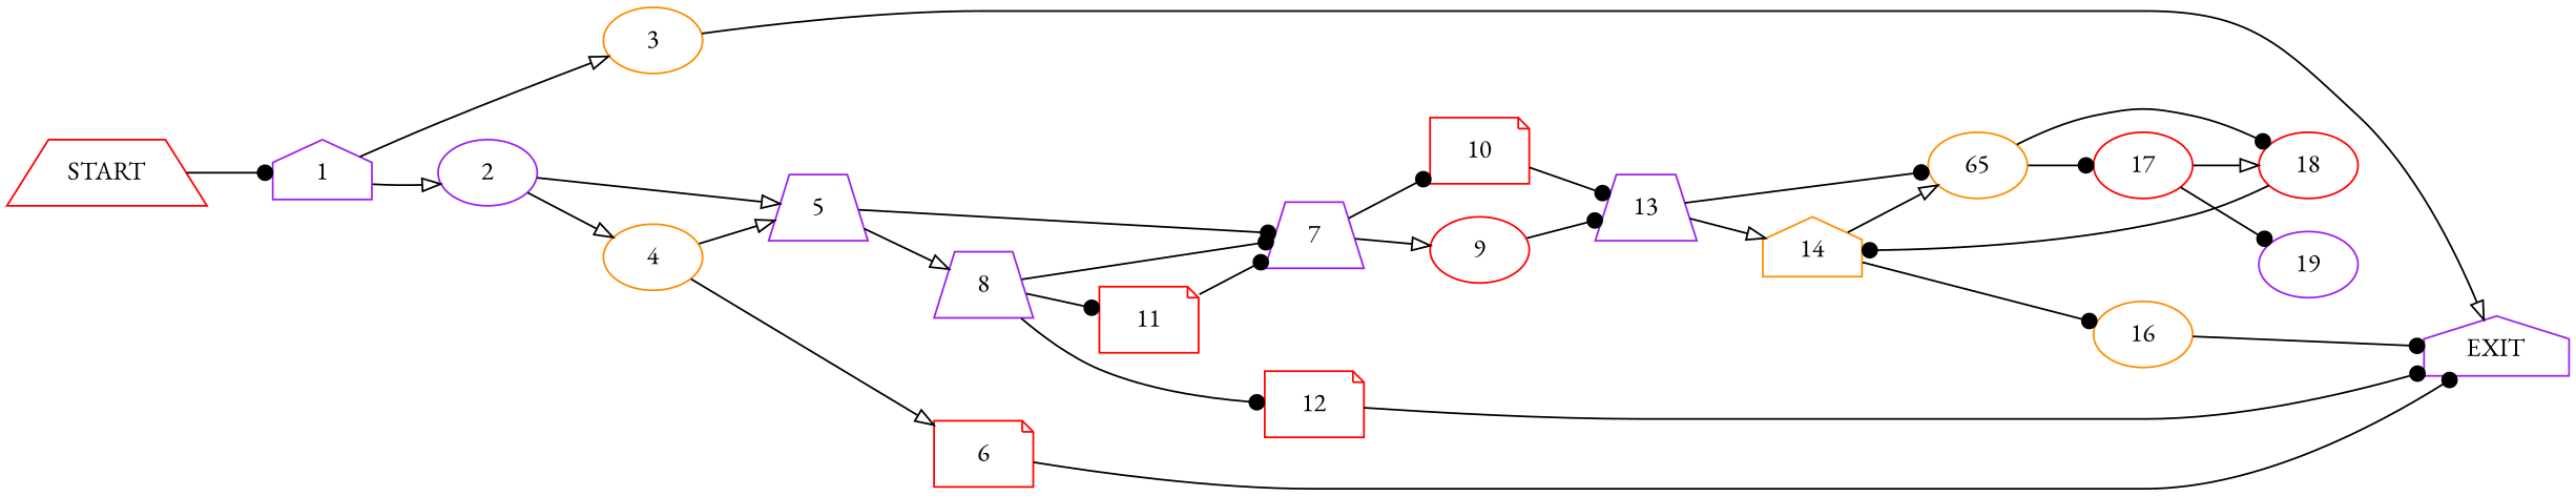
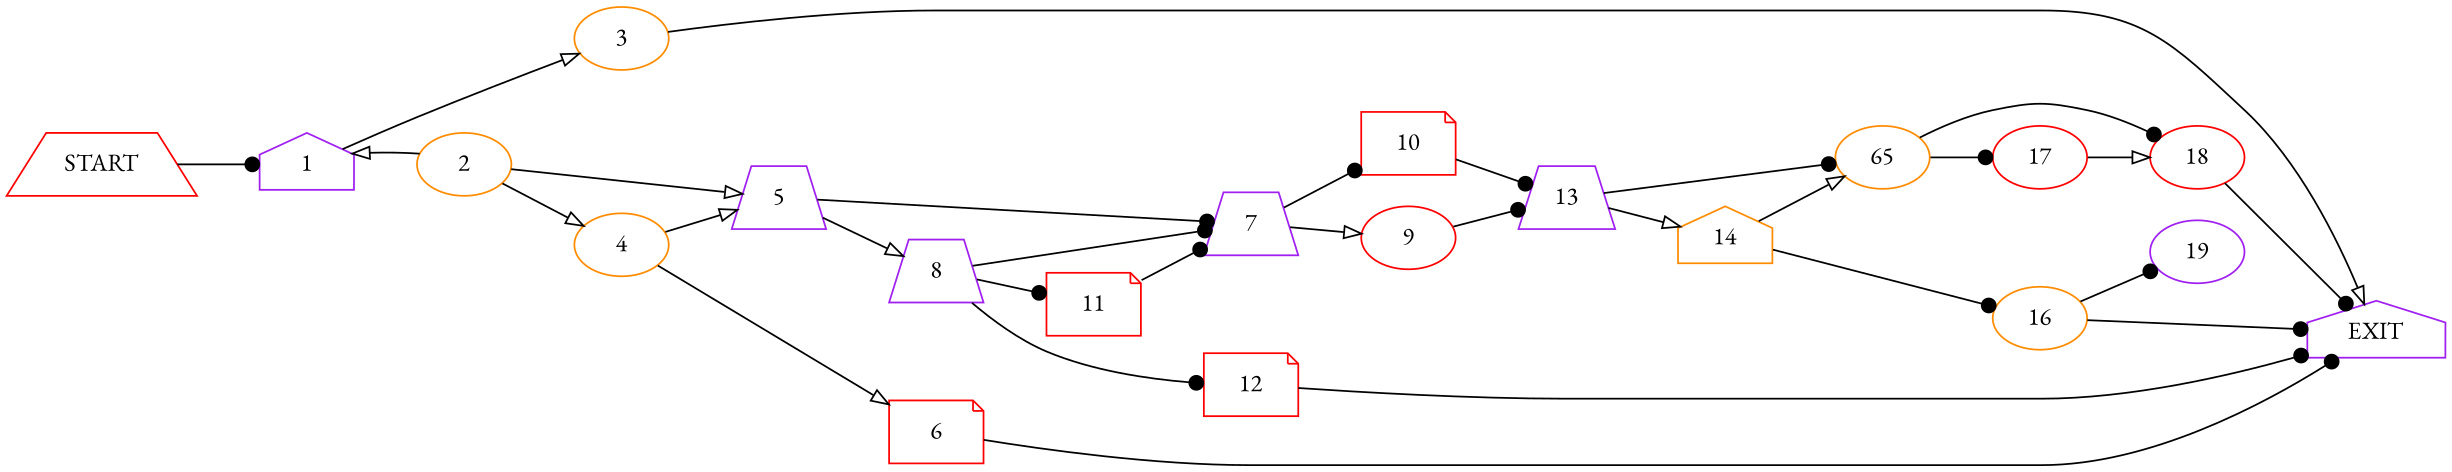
  digraph {
    fontname="EB Garamond"
    rankdir=LR
    node [color=red fontname="EB Garamond" shape=ellipse]
    edge [arrowhead=dot fontname="EB Garamond"]
    n1 [label=START shape=trapezium]
    1 [color=purple shape=house]
-   2 [color=purple]
+   2 [color=darkorange]
    3 [color=darkorange]
    n5 [color=purple label=EXIT shape=house]
    4 [color=darkorange]
    5 [color=purple shape=trapezium]
    6 [shape=note]
    7 [color=purple shape=trapezium]
    8 [color=purple shape=trapezium]
    9
    10 [shape=note]
    11 [shape=note]
    12 [shape=note]
    13 [color=purple shape=trapezium]
    14 [color=darkorange shape=house]
    n17 [color=darkorange label=65]
    16 [color=darkorange]
    17
    18
    19 [color=purple]
    n1 -> 1
-   1 -> 2 [arrowhead=onormal]
+   2 -> 1 [arrowhead=onormal]
    1 -> 3 [arrowhead=onormal]
    2 -> 4 [arrowhead=onormal]
    2 -> 5 [arrowhead=onormal]
    3 -> n5 [arrowhead=onormal]
    4 -> 5 [arrowhead=onormal]
    4 -> 6 [arrowhead=onormal]
    5 -> 7
    5 -> 8 [arrowhead=onormal]
    6 -> n5
    7 -> 9 [arrowhead=onormal]
    7 -> 10
    8 -> 7
    8 -> 11
    8 -> 12
    9 -> 13
    10 -> 13
    11 -> 7
    12 -> n5
    13 -> 14 [arrowhead=onormal]
    13 -> n17
    14 -> n17 [arrowhead=onormal]
    14 -> 16
    n17 -> 17
    n17 -> 18
    16 -> n5
    17 -> 18 [arrowhead=onormal]
-   17 -> 19
-   18 -> 14
+   16 -> 19
+   18 -> n5
  }
